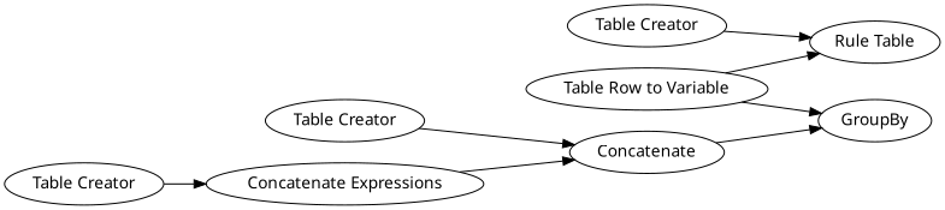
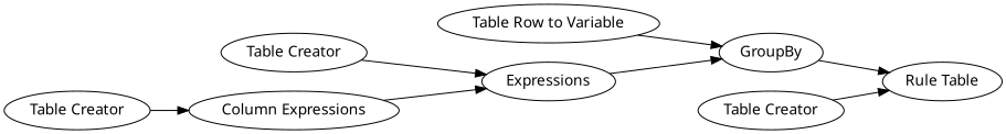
  digraph {
    fontname="Noto Sans"
    rankdir=LR
    node [fontname="Noto Sans"]
    edge [fontname="Noto Sans"]
    n1 [label="Table Row to Variable"]
    n2 [label="Rule Table"]
    n3 [label=GroupBy]
    n4 [label="Table Creator"]
-   n5 [label=Concatenate]
+   n5 [label=Expressions]
    n6 [label="Table Creator"]
    n7 [label="Table Creator"]
-   n8 [label="Concatenate Expressions"]
-   n1 -> n2
+   n8 [label="Column Expressions"]
+   n3 -> n2
    n1 -> n3
    n4 -> n5
    n5 -> n3
    n6 -> n2
    n7 -> n8
    n8 -> n5
  }
